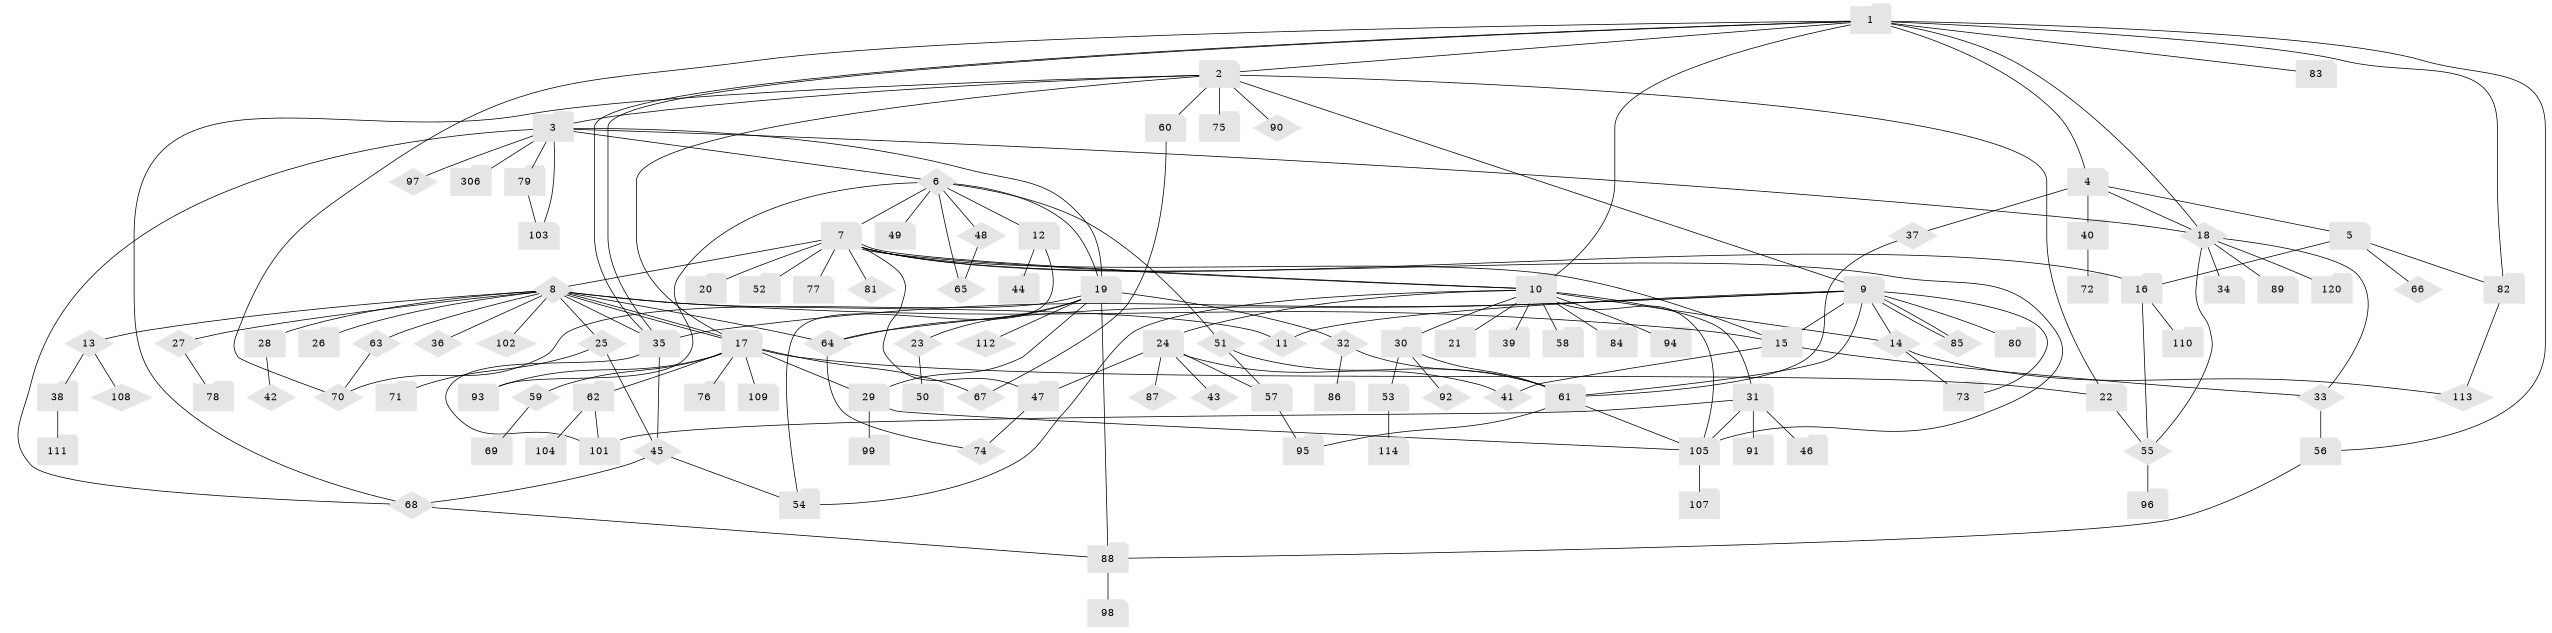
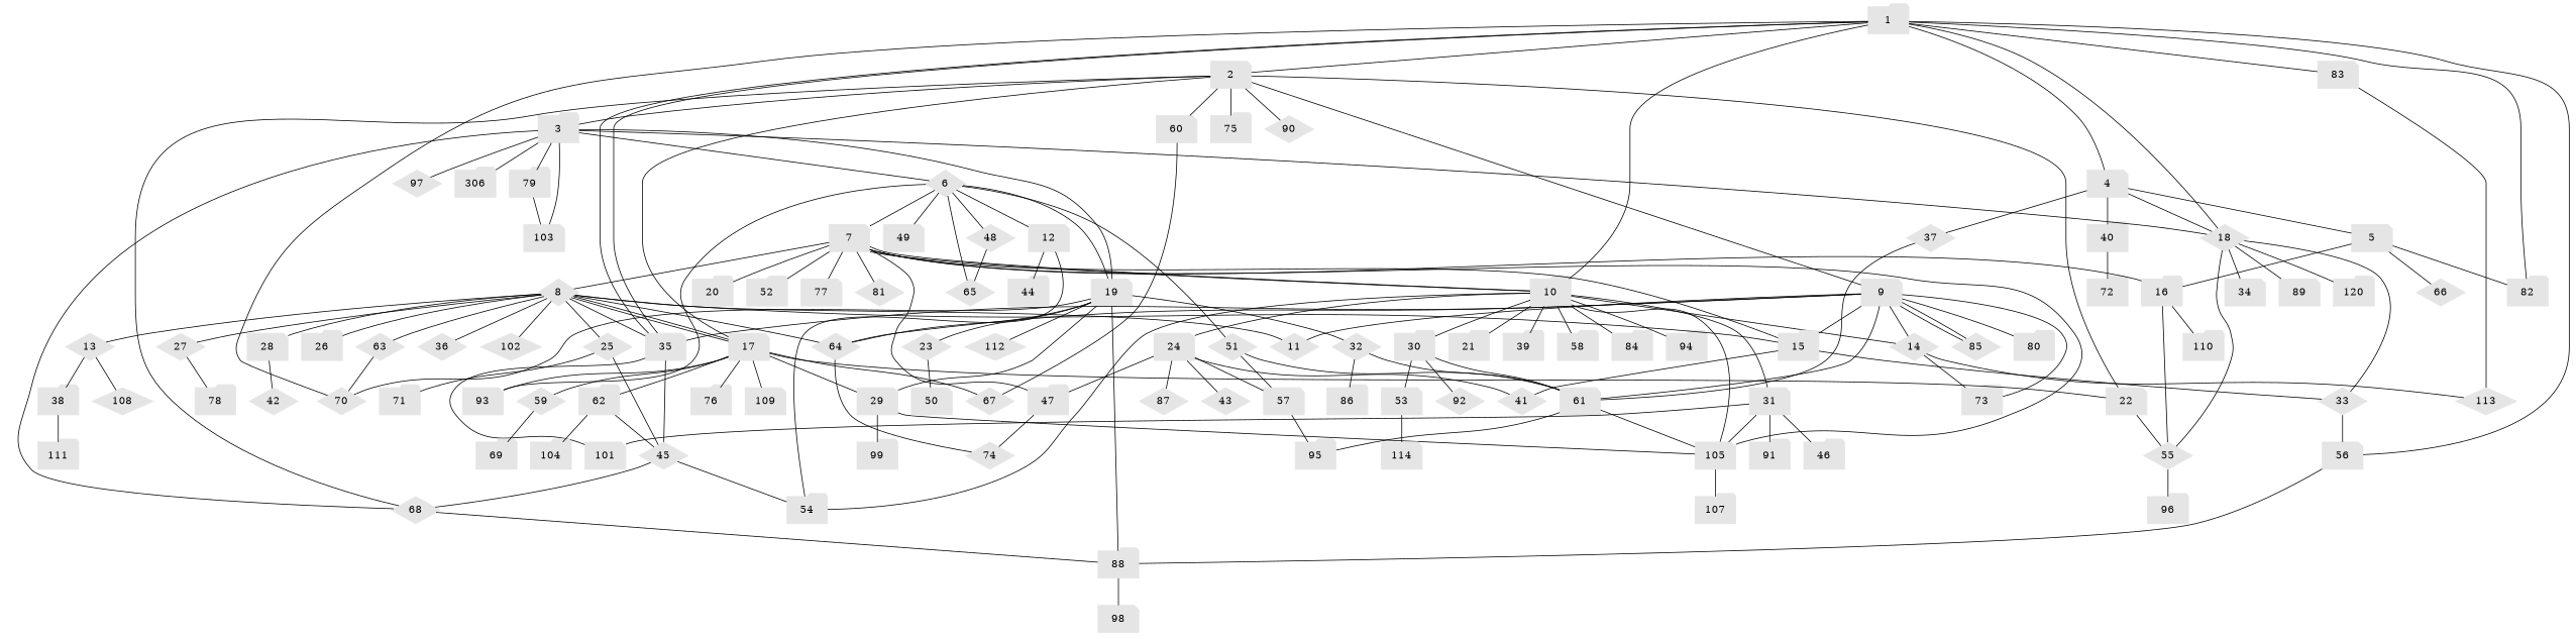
  graph {
    node [color=gray90 shape=folder style=filled]
    2 [shape=note]
    1
    4 [shape=note]
    10
    18 [shape=diamond]
    35 [shape=note]
    56 [shape=note]
    70 [shape=diamond]
    82
    83 [shape=note]
    3
    9 [shape=note]
    17 [shape=note]
    22 [shape=note]
    60 [shape=note]
    68 [shape=diamond]
    75
    90 [shape=diamond]
    5 [shape=note]
    37 [shape=diamond]
    40
    105 [shape=note]
    30
    14 [shape=diamond]
    21
    24 [shape=note]
    31 [shape=note]
    39
    54
    58
    84
    94
    33 [shape=diamond]
    55 [shape=diamond]
    34 [shape=note]
    89 [shape=note]
    n37 [label=120]
    45 [shape=diamond]
    101 [shape=note]
    88
    113 [shape=diamond]
    6 [shape=diamond]
    19 [shape=note]
    79
    97 [shape=diamond]
    103 [shape=note]
    n47 [label=306]
    15
    11 [shape=diamond]
    64 [shape=diamond]
    61 [shape=note]
    73
    80
    85 [shape=diamond]
    93 [shape=note]
    29 [shape=note]
    59 [shape=diamond]
    62
    67 [shape=diamond]
    76
    109 [shape=note]
    7 [shape=note]
    12 [shape=note]
    48 [shape=diamond]
    49 [shape=note]
    51 [shape=diamond]
    65 [shape=diamond]
    23 [shape=diamond]
    32 [shape=diamond]
    112 [shape=diamond]
    16
    66 [shape=diamond]
    72
    110
    8 [shape=diamond]
    20
    47
    52
    77 [shape=note]
    81 [shape=diamond]
    44
    57 [shape=note]
    13 [shape=diamond]
    25 [shape=diamond]
    26
    27 [shape=diamond]
    28 [shape=note]
    36 [shape=diamond]
    63 [shape=diamond]
    102 [shape=diamond]
    41 [shape=diamond]
    74 [shape=diamond]
    107
    38
    108 [shape=diamond]
    71
    78
    42 [shape=diamond]
    53 [shape=note]
    92 [shape=diamond]
    95
    43 [shape=diamond]
    87 [shape=diamond]
    46
    91
    111
    96
    99
    69
    104
    50 [shape=note]
    86
    98 [shape=note]
    114 [shape=note]
    2 -- 3
    2 -- 9
    2 -- 17
    2 -- 22
    2 -- 60
    2 -- 68
    2 -- 75
    2 -- 90
    1 -- 2
    1 -- 4
    1 -- 10
    1 -- 18
    1 -- 35
    1 -- 35
    1 -- 56
    1 -- 70
    1 -- 82
    1 -- 83
    4 -- 18
    4 -- 5
    4 -- 37
    4 -- 40
    10 -- 105
    10 -- 30
    10 -- 14
    10 -- 21
    10 -- 24
    10 -- 31
    10 -- 39
    10 -- 54
    10 -- 58
    10 -- 84
    10 -- 94
    18 -- 33
    18 -- 55
    18 -- 34
    18 -- 89
    18 -- n37
    35 -- 45
    35 -- 101
    56 -- 88
-   82 -- 113
+   83 -- 113
    3 -- 18
    3 -- 68
    3 -- 6
    3 -- 19
    3 -- 79
    3 -- 97
    3 -- 103
    3 -- n47
    9 -- 35
    9 -- 14
    9 -- 15
    9 -- 11
    9 -- 64
    9 -- 61
    9 -- 73
    9 -- 80
    9 -- 85
    9 -- 85
    17 -- 22
    17 -- 93
    17 -- 29
    17 -- 59
    17 -- 62
    17 -- 67
    17 -- 76
    17 -- 109
    22 -- 55
    60 -- 67
    68 -- 88
    5 -- 82
    5 -- 16
    5 -- 66
    37 -- 61
    40 -- 72
    105 -- 107
    30 -- 61
    30 -- 53
    30 -- 92
    14 -- 113
    14 -- 73
    24 -- 47
    24 -- 57
    24 -- 41
    24 -- 43
    24 -- 87
    31 -- 105
    31 -- 101
    31 -- 46
    31 -- 91
    33 -- 56
    55 -- 96
    45 -- 68
    45 -- 54
    88 -- 98
    6 -- 19
    6 -- 93
    6 -- 7
    6 -- 12
    6 -- 48
    6 -- 49
    6 -- 51
    6 -- 65
    19 -- 70
    19 -- 88
    19 -- 64
    19 -- 29
    19 -- 23
    19 -- 32
    19 -- 112
    79 -- 103
    15 -- 33
    15 -- 41
    64 -- 74
    61 -- 105
    61 -- 95
    29 -- 105
    29 -- 99
    59 -- 69
-   62 -- 101
+   62 -- 45
    62 -- 104
    7 -- 10
    7 -- 10
    7 -- 105
    7 -- 15
    7 -- 16
    7 -- 8
    7 -- 20
    7 -- 47
    7 -- 52
    7 -- 77
    7 -- 81
    12 -- 54
    12 -- 44
    48 -- 65
    51 -- 61
    51 -- 57
    23 -- 50
    32 -- 61
    32 -- 86
    16 -- 55
    16 -- 110
    8 -- 35
    8 -- 17
    8 -- 17
    8 -- 15
    8 -- 11
    8 -- 64
    8 -- 13
    8 -- 25
    8 -- 26
    8 -- 27
    8 -- 28
    8 -- 36
    8 -- 63
    8 -- 102
    47 -- 74
    57 -- 95
    13 -- 38
    13 -- 108
    25 -- 45
    25 -- 71
    27 -- 78
    28 -- 42
    63 -- 70
    38 -- 111
    53 -- 114
  }
